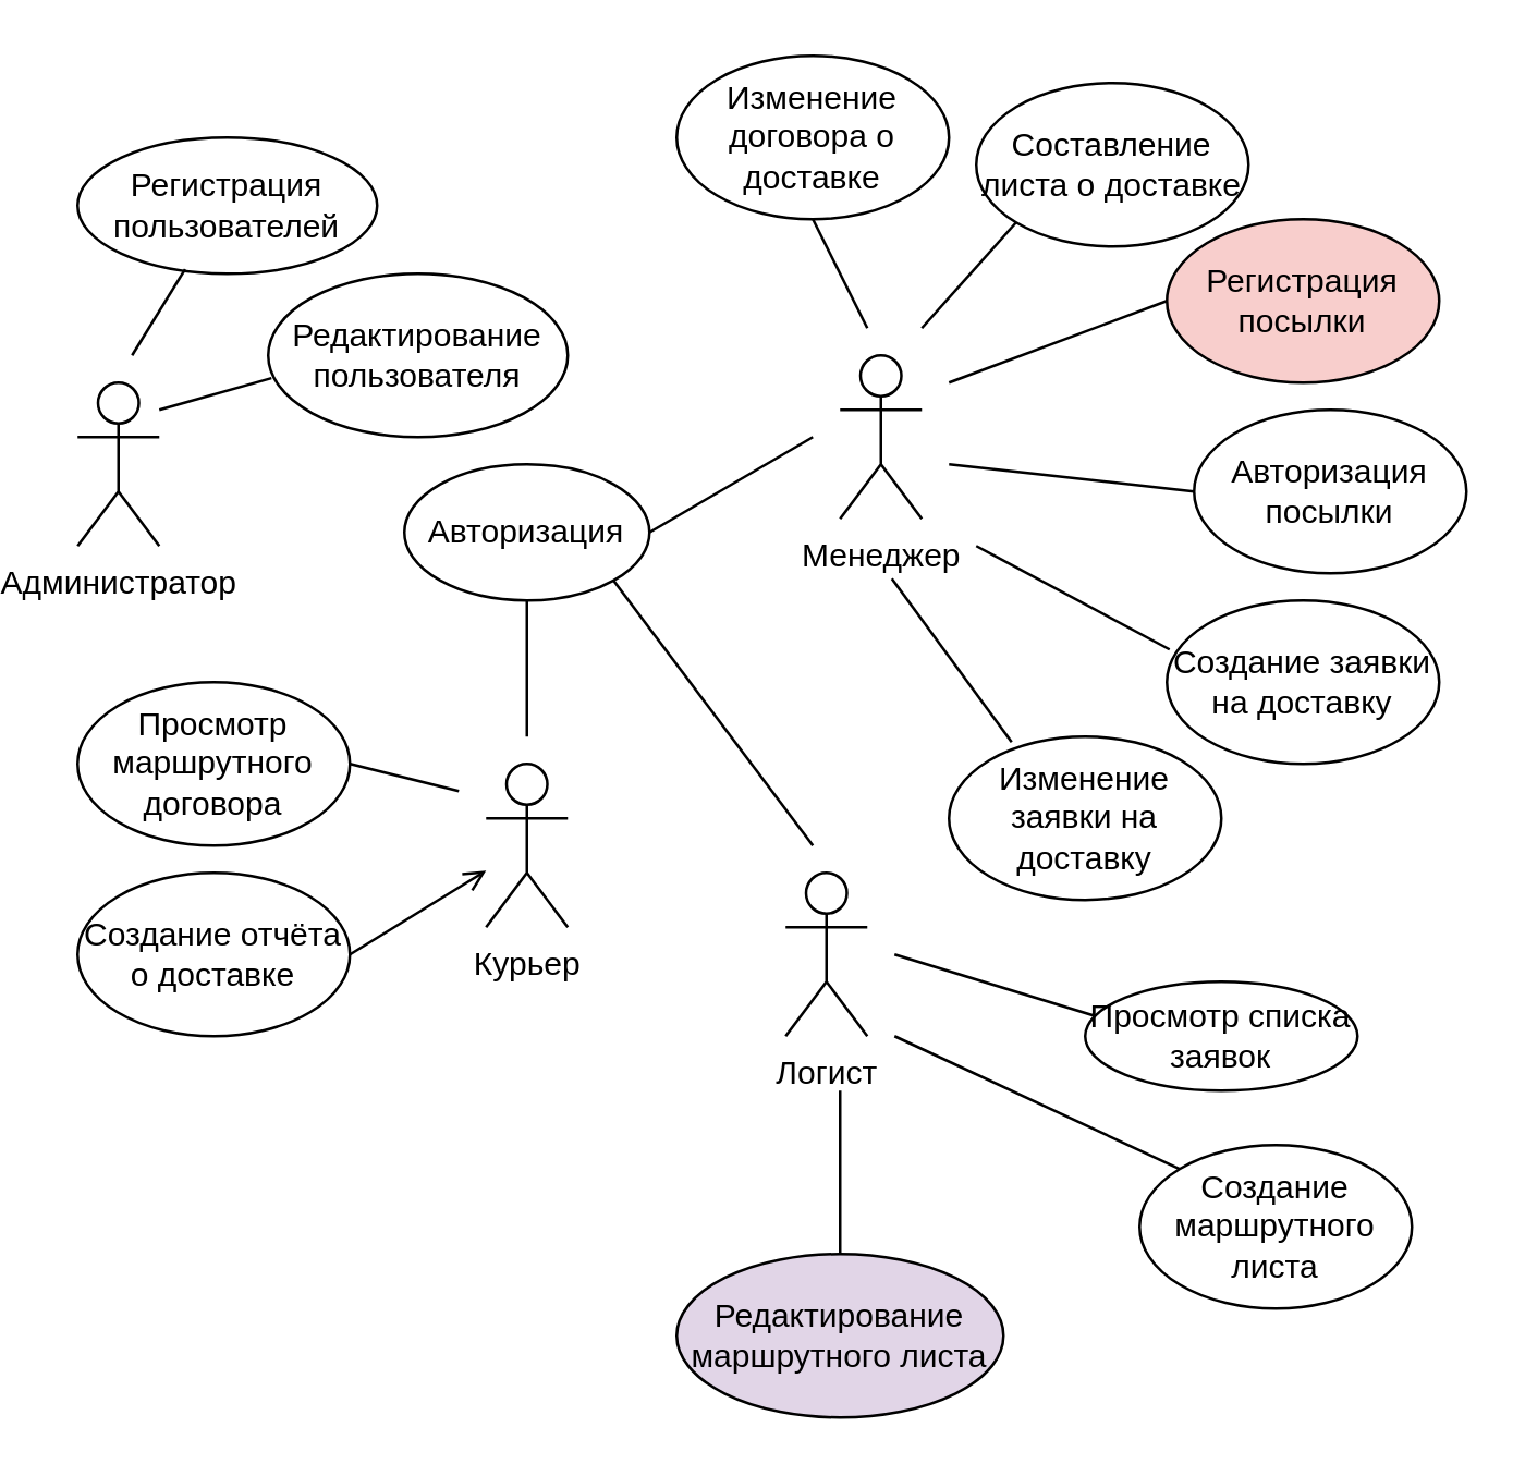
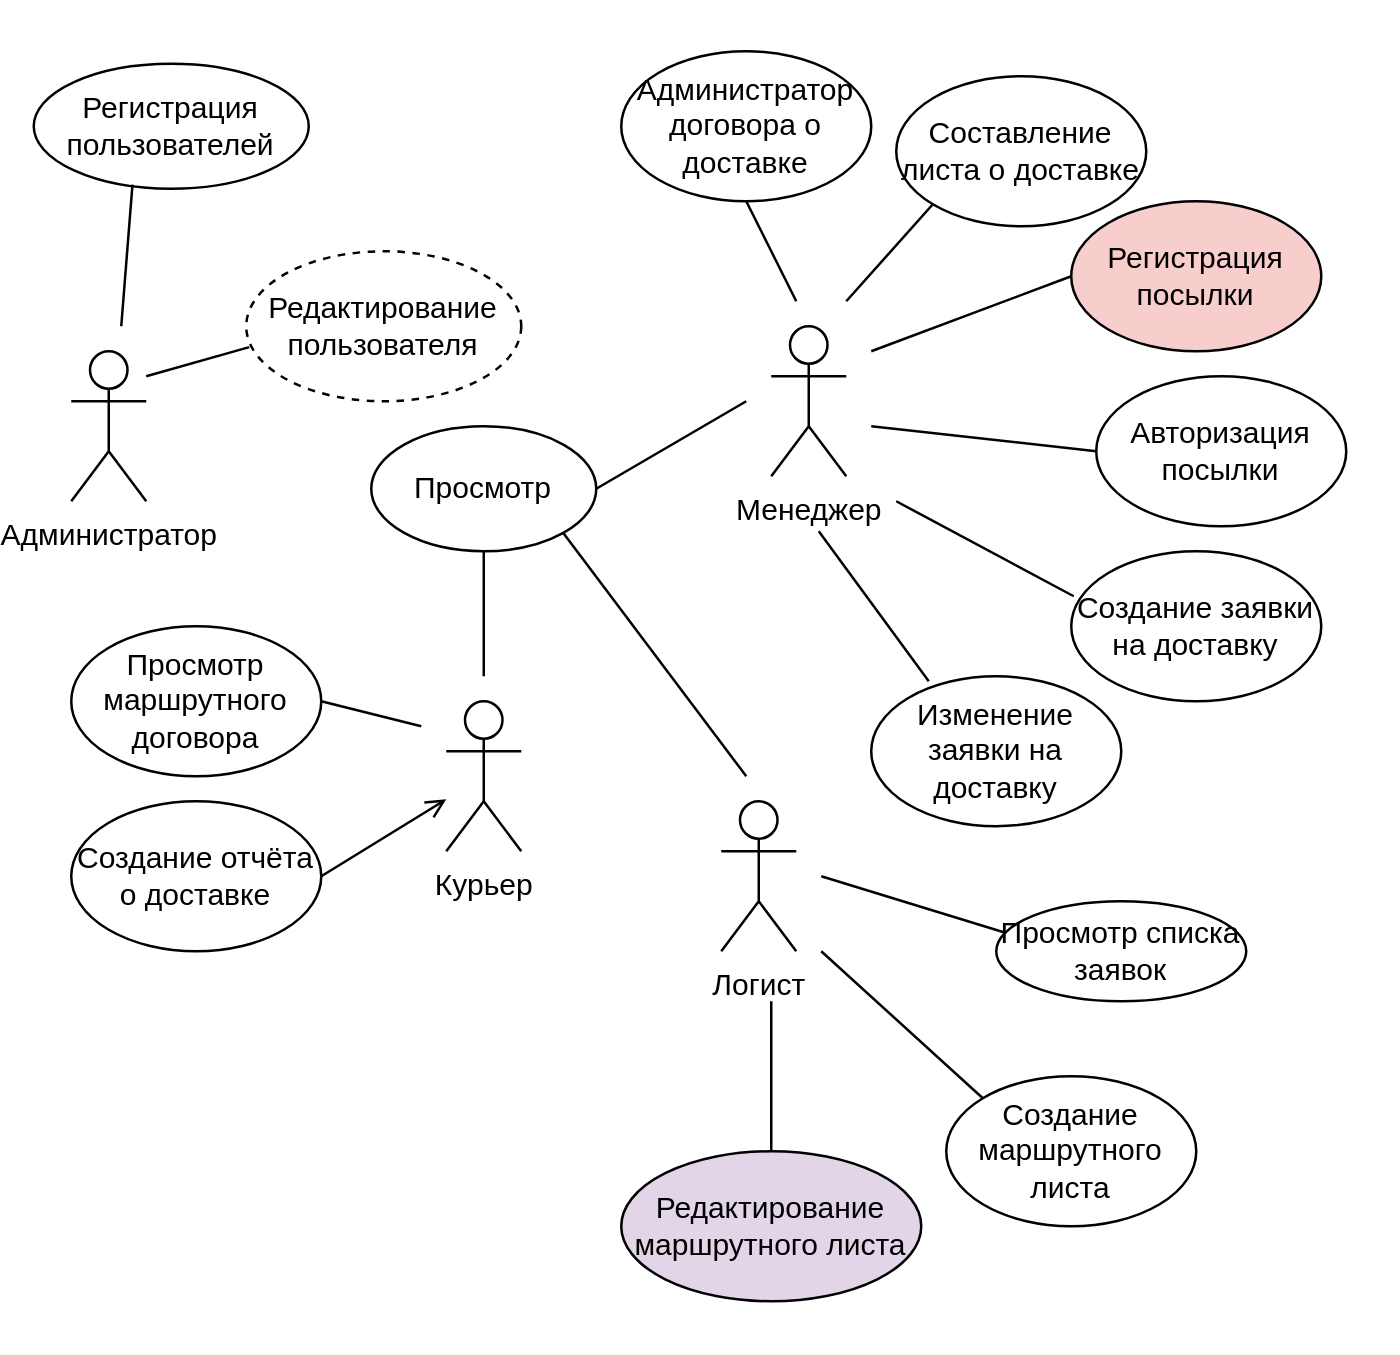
  <mxCell id="0" />
  <mxCell id="1" parent="0" />
  <mxCell id="2" value="Администратор" style="shape=umlActor;verticalLabelPosition=bottom;verticalAlign=top;html=1;outlineConnect=0;" parent="1" vertex="1"><mxGeometry x="20" y="140" width="30" height="60" as="geometry" /></mxCell>
- <mxCell id="3" value="Регистрация пользователей" style="ellipse;whiteSpace=wrap;html=1;" parent="1" vertex="1"><mxGeometry x="20" y="50" width="110" height="50" as="geometry" /></mxCell>
- <mxCell id="4" value="Редактирование пользователя" style="ellipse;whiteSpace=wrap;html=1;" parent="1" vertex="1"><mxGeometry x="90" y="100" width="110" height="60" as="geometry" /></mxCell>
- <mxCell id="5" value="Авторизация" style="ellipse;whiteSpace=wrap;html=1;" parent="1" vertex="1"><mxGeometry x="140" y="170" width="90" height="50" as="geometry" /></mxCell>
+ <mxCell id="3" value="Регистрация пользователей" style="ellipse;whiteSpace=wrap;html=1;" parent="1" vertex="1"><mxGeometry x="5" y="25" width="110" height="50" as="geometry" /></mxCell>
+ <mxCell id="4" value="Редактирование пользователя" style="ellipse;whiteSpace=wrap;html=1;dashed=1;" parent="1" vertex="1"><mxGeometry x="90" y="100" width="110" height="60" as="geometry" /></mxCell>
+ <mxCell id="5" value="Просмотр" style="ellipse;whiteSpace=wrap;html=1;" parent="1" vertex="1"><mxGeometry x="140" y="170" width="90" height="50" as="geometry" /></mxCell>
  <mxCell id="6" value="Менеджер" style="shape=umlActor;verticalLabelPosition=bottom;verticalAlign=top;html=1;outlineConnect=0;" parent="1" vertex="1"><mxGeometry x="300" y="130" width="30" height="60" as="geometry" /></mxCell>
  <mxCell id="7" value="Регистрация посылки" style="ellipse;whiteSpace=wrap;html=1;fillColor=#f8cecc;" parent="1" vertex="1"><mxGeometry x="420" y="80" width="100" height="60" as="geometry" /></mxCell>
  <mxCell id="8" value="Составление листа о доставке" style="ellipse;whiteSpace=wrap;html=1;" parent="1" vertex="1"><mxGeometry x="350" y="30" width="100" height="60" as="geometry" /></mxCell>
  <mxCell id="9" value="Создание заявки на доставку" style="ellipse;whiteSpace=wrap;html=1;" parent="1" vertex="1"><mxGeometry x="420" y="220" width="100" height="60" as="geometry" /></mxCell>
  <mxCell id="10" value="Логист" style="shape=umlActor;verticalLabelPosition=bottom;verticalAlign=top;html=1;outlineConnect=0;" parent="1" vertex="1"><mxGeometry x="280" y="320" width="30" height="60" as="geometry" /></mxCell>
  <mxCell id="11" value="Просмотр списка заявок" style="ellipse;whiteSpace=wrap;html=1;" parent="1" vertex="1"><mxGeometry x="390" y="360" width="100" height="40" as="geometry" /></mxCell>
- <mxCell id="12" value="Создание маршрутного листа" style="ellipse;whiteSpace=wrap;html=1;" parent="1" vertex="1"><mxGeometry x="410" y="420" width="100" height="60" as="geometry" /></mxCell>
+ <mxCell id="12" value="Создание маршрутного листа" style="ellipse;whiteSpace=wrap;html=1;" parent="1" vertex="1"><mxGeometry x="370" y="430" width="100" height="60" as="geometry" /></mxCell>
  <mxCell id="13" value="Просмотр маршрутного договора" style="ellipse;whiteSpace=wrap;html=1;" parent="1" vertex="1"><mxGeometry x="20" y="250" width="100" height="60" as="geometry" /></mxCell>
  <mxCell id="14" value="Курьер" style="shape=umlActor;verticalLabelPosition=bottom;verticalAlign=top;html=1;outlineConnect=0;" parent="1" vertex="1"><mxGeometry x="170" y="280" width="30" height="60" as="geometry" /></mxCell>
  <mxCell id="15" value="Редактирование маршрутного листа" style="ellipse;whiteSpace=wrap;html=1;fillColor=#e1d5e7;" parent="1" vertex="1"><mxGeometry x="240" y="460" width="120" height="60" as="geometry" /></mxCell>
  <mxCell id="16" value="Создание отчёта о доставке" style="ellipse;whiteSpace=wrap;html=1;" parent="1" vertex="1"><mxGeometry x="20" y="320" width="100" height="60" as="geometry" /></mxCell>
  <mxCell id="17" value="" style="endArrow=none;html=1;exitX=0.359;exitY=0.967;exitDx=0;exitDy=0;exitPerimeter=0;" parent="1" source="3" edge="1"><mxGeometry width="50" height="50" relative="1" as="geometry"><mxPoint x="3.891" y="102.678" as="sourcePoint" /><mxPoint x="40" y="130" as="targetPoint" /></mxGeometry></mxCell>
  <mxCell id="18" value="" style="endArrow=none;html=1;exitX=0.011;exitY=0.639;exitDx=0;exitDy=0;exitPerimeter=0;" parent="1" source="4" edge="1"><mxGeometry width="50" height="50" relative="1" as="geometry"><mxPoint x="13.891" y="112.678" as="sourcePoint" /><mxPoint x="50" y="150" as="targetPoint" /></mxGeometry></mxCell>
  <mxCell id="19" value="" style="endArrow=none;html=1;exitX=1;exitY=0.5;exitDx=0;exitDy=0;" parent="1" source="5" edge="1"><mxGeometry width="50" height="50" relative="1" as="geometry"><mxPoint x="720" y="210" as="sourcePoint" /><mxPoint x="290" y="160" as="targetPoint" /></mxGeometry></mxCell>
  <mxCell id="20" value="" style="endArrow=none;html=1;entryX=0;entryY=1;entryDx=0;entryDy=0;" parent="1" target="8" edge="1"><mxGeometry width="50" height="50" relative="1" as="geometry"><mxPoint x="330" y="120" as="sourcePoint" /><mxPoint x="780" y="170" as="targetPoint" /></mxGeometry></mxCell>
  <mxCell id="21" value="" style="endArrow=none;html=1;entryX=0;entryY=0.5;entryDx=0;entryDy=0;" parent="1" target="7" edge="1"><mxGeometry width="50" height="50" relative="1" as="geometry"><mxPoint x="340" y="140" as="sourcePoint" /><mxPoint x="419" y="121" as="targetPoint" /></mxGeometry></mxCell>
  <mxCell id="22" value="" style="endArrow=none;html=1;entryX=0.01;entryY=0.3;entryDx=0;entryDy=0;entryPerimeter=0;" parent="1" target="9" edge="1"><mxGeometry width="50" height="50" relative="1" as="geometry"><mxPoint x="350" y="200" as="sourcePoint" /><mxPoint x="430" y="231" as="targetPoint" /></mxGeometry></mxCell>
  <mxCell id="23" value="" style="endArrow=none;html=1;entryX=0.04;entryY=0.317;entryDx=0;entryDy=0;entryPerimeter=0;" parent="1" target="11" edge="1"><mxGeometry width="50" height="50" relative="1" as="geometry"><mxPoint x="320" y="350" as="sourcePoint" /><mxPoint x="805" y="280" as="targetPoint" /></mxGeometry></mxCell>
  <mxCell id="24" value="" style="endArrow=none;html=1;entryX=0;entryY=0;entryDx=0;entryDy=0;" parent="1" target="12" edge="1"><mxGeometry width="50" height="50" relative="1" as="geometry"><mxPoint x="320" y="380" as="sourcePoint" /><mxPoint x="815" y="290" as="targetPoint" /></mxGeometry></mxCell>
  <mxCell id="25" value="" style="endArrow=none;html=1;" parent="1" target="15" edge="1"><mxGeometry width="50" height="50" relative="1" as="geometry"><mxPoint x="300" y="400" as="sourcePoint" /><mxPoint x="825" y="300" as="targetPoint" /></mxGeometry></mxCell>
  <mxCell id="26" value="" style="endArrow=none;html=1;exitX=1;exitY=1;exitDx=0;exitDy=0;" parent="1" source="5" edge="1"><mxGeometry width="50" height="50" relative="1" as="geometry"><mxPoint x="790" y="280" as="sourcePoint" /><mxPoint x="290" y="310" as="targetPoint" /></mxGeometry></mxCell>
  <mxCell id="27" value="" style="endArrow=none;html=1;entryX=0.5;entryY=1;entryDx=0;entryDy=0;" parent="1" target="5" edge="1"><mxGeometry width="50" height="50" relative="1" as="geometry"><mxPoint x="185" y="270" as="sourcePoint" /><mxPoint x="850" y="240" as="targetPoint" /></mxGeometry></mxCell>
  <mxCell id="28" value="" style="endArrow=none;html=1;exitX=1;exitY=0.5;exitDx=0;exitDy=0;" parent="1" source="13" edge="1"><mxGeometry width="50" height="50" relative="1" as="geometry"><mxPoint x="810" y="300" as="sourcePoint" /><mxPoint x="160" y="290" as="targetPoint" /></mxGeometry></mxCell>
  <mxCell id="29" value="" style="endArrow=open;html=1;exitX=1;exitY=0.5;exitDx=0;exitDy=0;" parent="1" source="16" target="14" edge="1"><mxGeometry width="50" height="50" relative="1" as="geometry"><mxPoint x="820" y="310" as="sourcePoint" /><mxPoint x="870" y="260" as="targetPoint" /></mxGeometry></mxCell>
- <mxCell id="30" value="Изменение договора о доставке" style="ellipse;whiteSpace=wrap;html=1;" parent="1" vertex="1"><mxGeometry x="240" y="20" width="100" height="60" as="geometry" /></mxCell>
+ <mxCell id="30" value="Администратор договора о доставке" style="ellipse;whiteSpace=wrap;html=1;" parent="1" vertex="1"><mxGeometry x="240" y="20" width="100" height="60" as="geometry" /></mxCell>
  <mxCell id="31" value="" style="endArrow=none;html=1;entryX=0.5;entryY=1;entryDx=0;entryDy=0;" parent="1" target="30" edge="1"><mxGeometry width="50" height="50" relative="1" as="geometry"><mxPoint x="310" y="120" as="sourcePoint" /><mxPoint x="300.005" y="90.003" as="targetPoint" /></mxGeometry></mxCell>
  <mxCell id="32" value="Авторизация посылки" style="ellipse;whiteSpace=wrap;html=1;" parent="1" vertex="1"><mxGeometry x="430" y="150" width="100" height="60" as="geometry" /></mxCell>
  <mxCell id="33" value="" style="endArrow=none;html=1;entryX=0;entryY=0.5;entryDx=0;entryDy=0;" parent="1" target="32" edge="1"><mxGeometry width="50" height="50" relative="1" as="geometry"><mxPoint x="340" y="170" as="sourcePoint" /><mxPoint x="300" y="90" as="targetPoint" /></mxGeometry></mxCell>
  <mxCell id="34" value="Изменение заявки на доставку" style="ellipse;whiteSpace=wrap;html=1;" parent="1" vertex="1"><mxGeometry x="340" y="270" width="100" height="60" as="geometry" /></mxCell>
  <mxCell id="35" value="" style="endArrow=none;html=1;" parent="1" edge="1"><mxGeometry width="50" height="50" relative="1" as="geometry"><mxPoint x="319" y="212" as="sourcePoint" /><mxPoint x="363" y="272" as="targetPoint" /></mxGeometry></mxCell>
